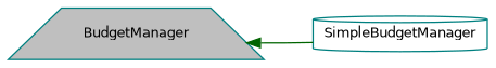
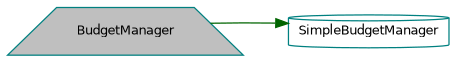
  digraph {
    rankdir=LR
    node [color=teal fontname=Helvetica fontsize=10 style=filled]
    n1 [fillcolor=grey75 fontcolor=black height=0.2 label=BudgetManager shape=trapezium width=0.4]
    n2 [fillcolor=white height=0.2 label=SimpleBudgetManager shape=cylinder width=0.4]
-   n1 -> n2 [color=darkgreen dir=back fontname=Helvetica fontsize=10 labelfontname=Helvetica labelfontsize=10 style=solid]
+   n2 -> n1 [color=darkgreen dir=back fontname=Helvetica fontsize=10 labelfontname=Helvetica labelfontsize=10 style=solid]
  }
